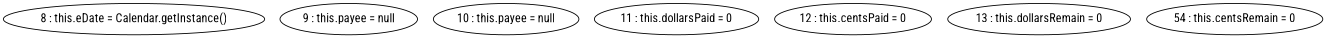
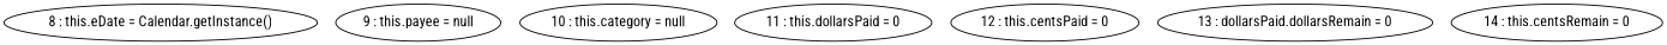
  digraph {
    fontname="Roboto Condensed"
    node [fontname="Roboto Condensed"]
    "8 : this.eDate = Calendar.getInstance()"
    "9 : this.payee = null"
-   "10 : this.category = null" [label="10 : this.payee = null"]
+   "10 : this.category = null"
    "11 : this.dollarsPaid = 0"
    "12 : this.centsPaid = 0"
-   "13 : this.dollarsRemain = 0"
-   "14 : this.centsRemain = 0" [label="54 : this.centsRemain = 0"]
+   "13 : this.dollarsRemain = 0" [label="13 : dollarsPaid.dollarsRemain = 0"]
+   "14 : this.centsRemain = 0"
  }
